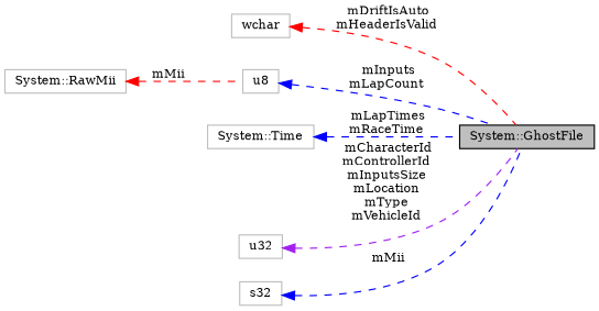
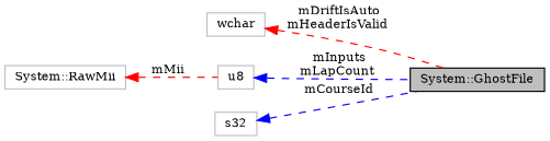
  digraph {
    fontname="DejaVu Serif"
    rankdir=LR
    node [color=grey75 fillcolor=white fontname="DejaVu Serif" fontsize=10 shape=record style=filled]
    edge [color=blue dir=back fontname="DejaVu Serif" fontsize=10 labelfontname=FreeMono labelfontsize=10 style=dashed]
    n1 [color=black fillcolor=grey75 fontcolor=black height=0.2 label="System::GhostFile" width=0.4]
    n2 [height=0.2 label=wchar width=0.4]
    n3 [height=0.2 label="System::RawMii" width=0.4]
    n4 [height=0.2 label=u8 width=0.4]
-   n5 [height=0.2 label="System::Time" width=0.4]
-   n6 [height=0.2 label=u32 width=0.4]
    n7 [height=0.2 label=s32 width=0.4]
    n2 -> n1 [color=red label=" mDriftIsAuto\nmHeaderIsValid"]
    n3 -> n4 [color=red label=" mMii"]
    n4 -> n1 [label=" mInputs\nmLapCount"]
-   n5 -> n1 [label=" mLapTimes\nmRaceTime"]
-   n6 -> n1 [color=purple label=" mCharacterId\nmControllerId\nmInputsSize\nmLocation\nmType\nmVehicleId"]
-   n7 -> n1 [label=" mMii"]
+   n7 -> n1 [label=" mCourseId"]
  }
